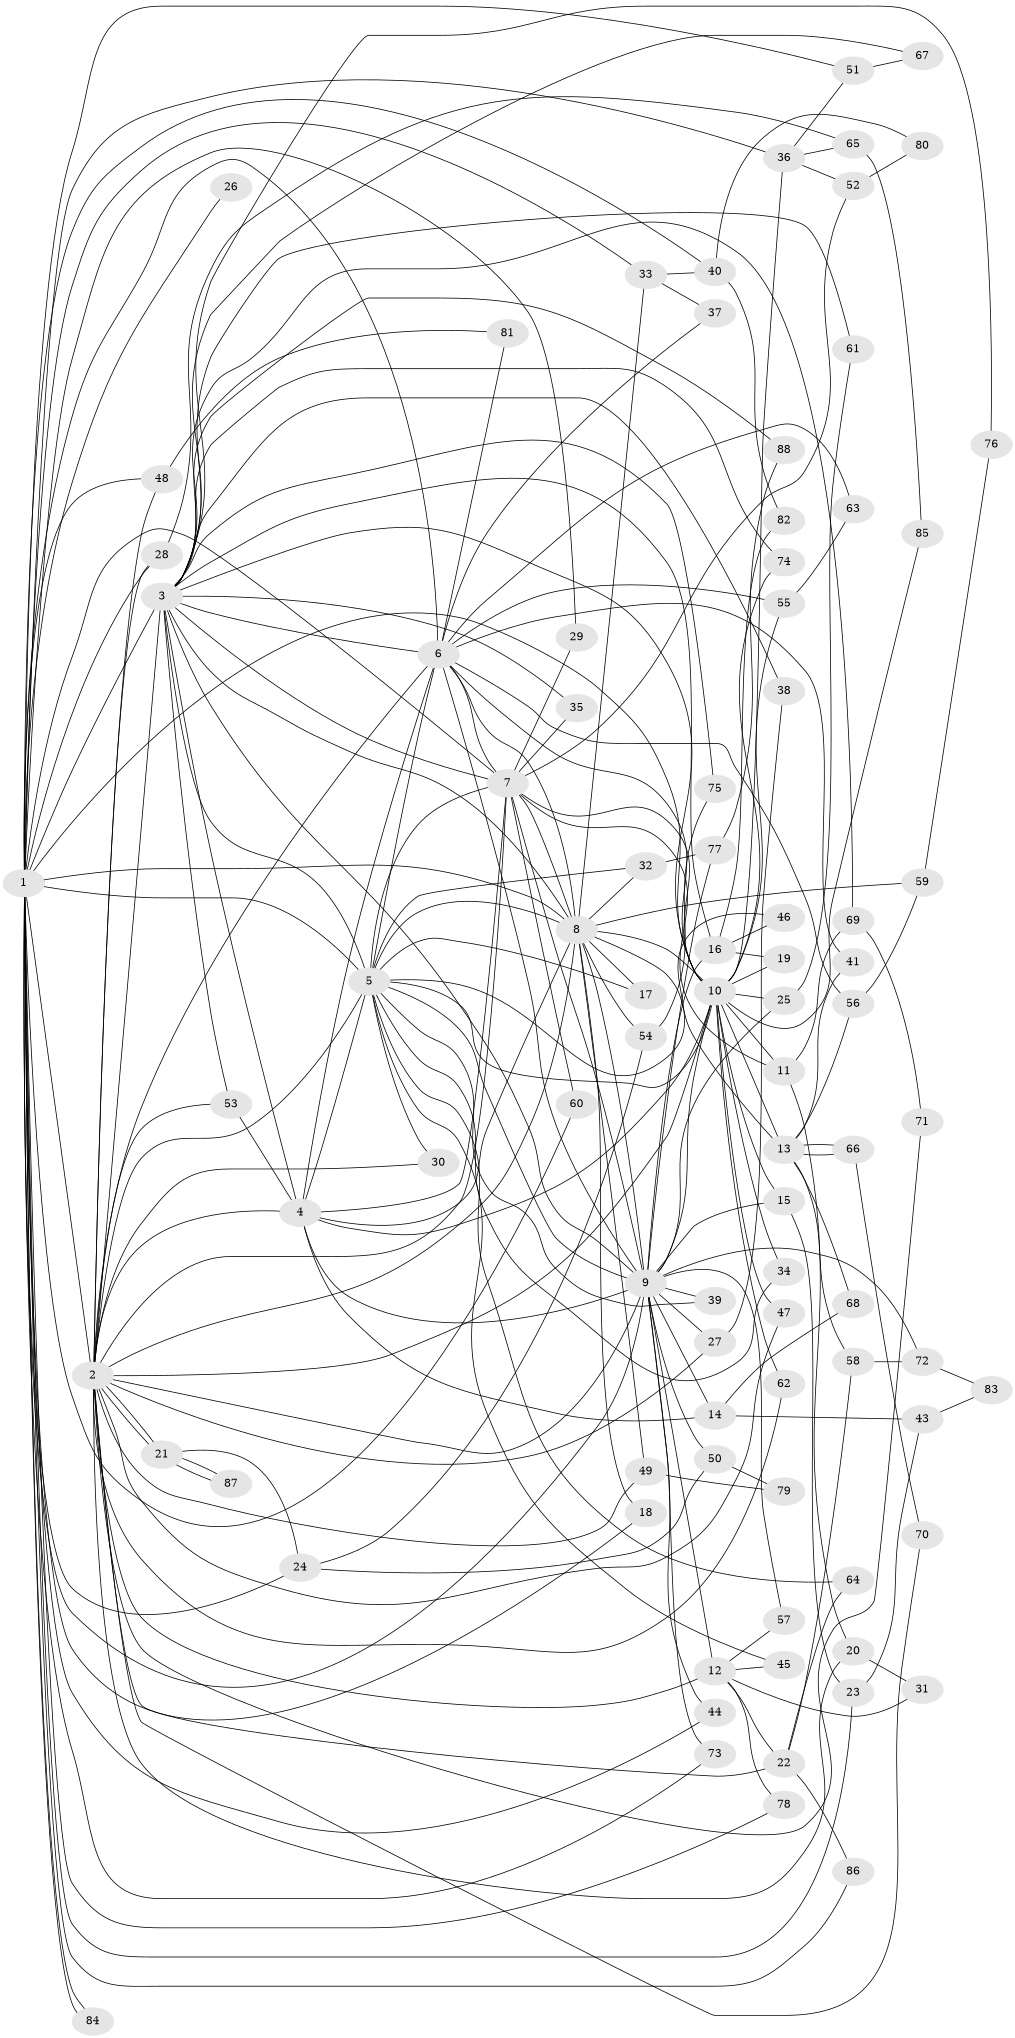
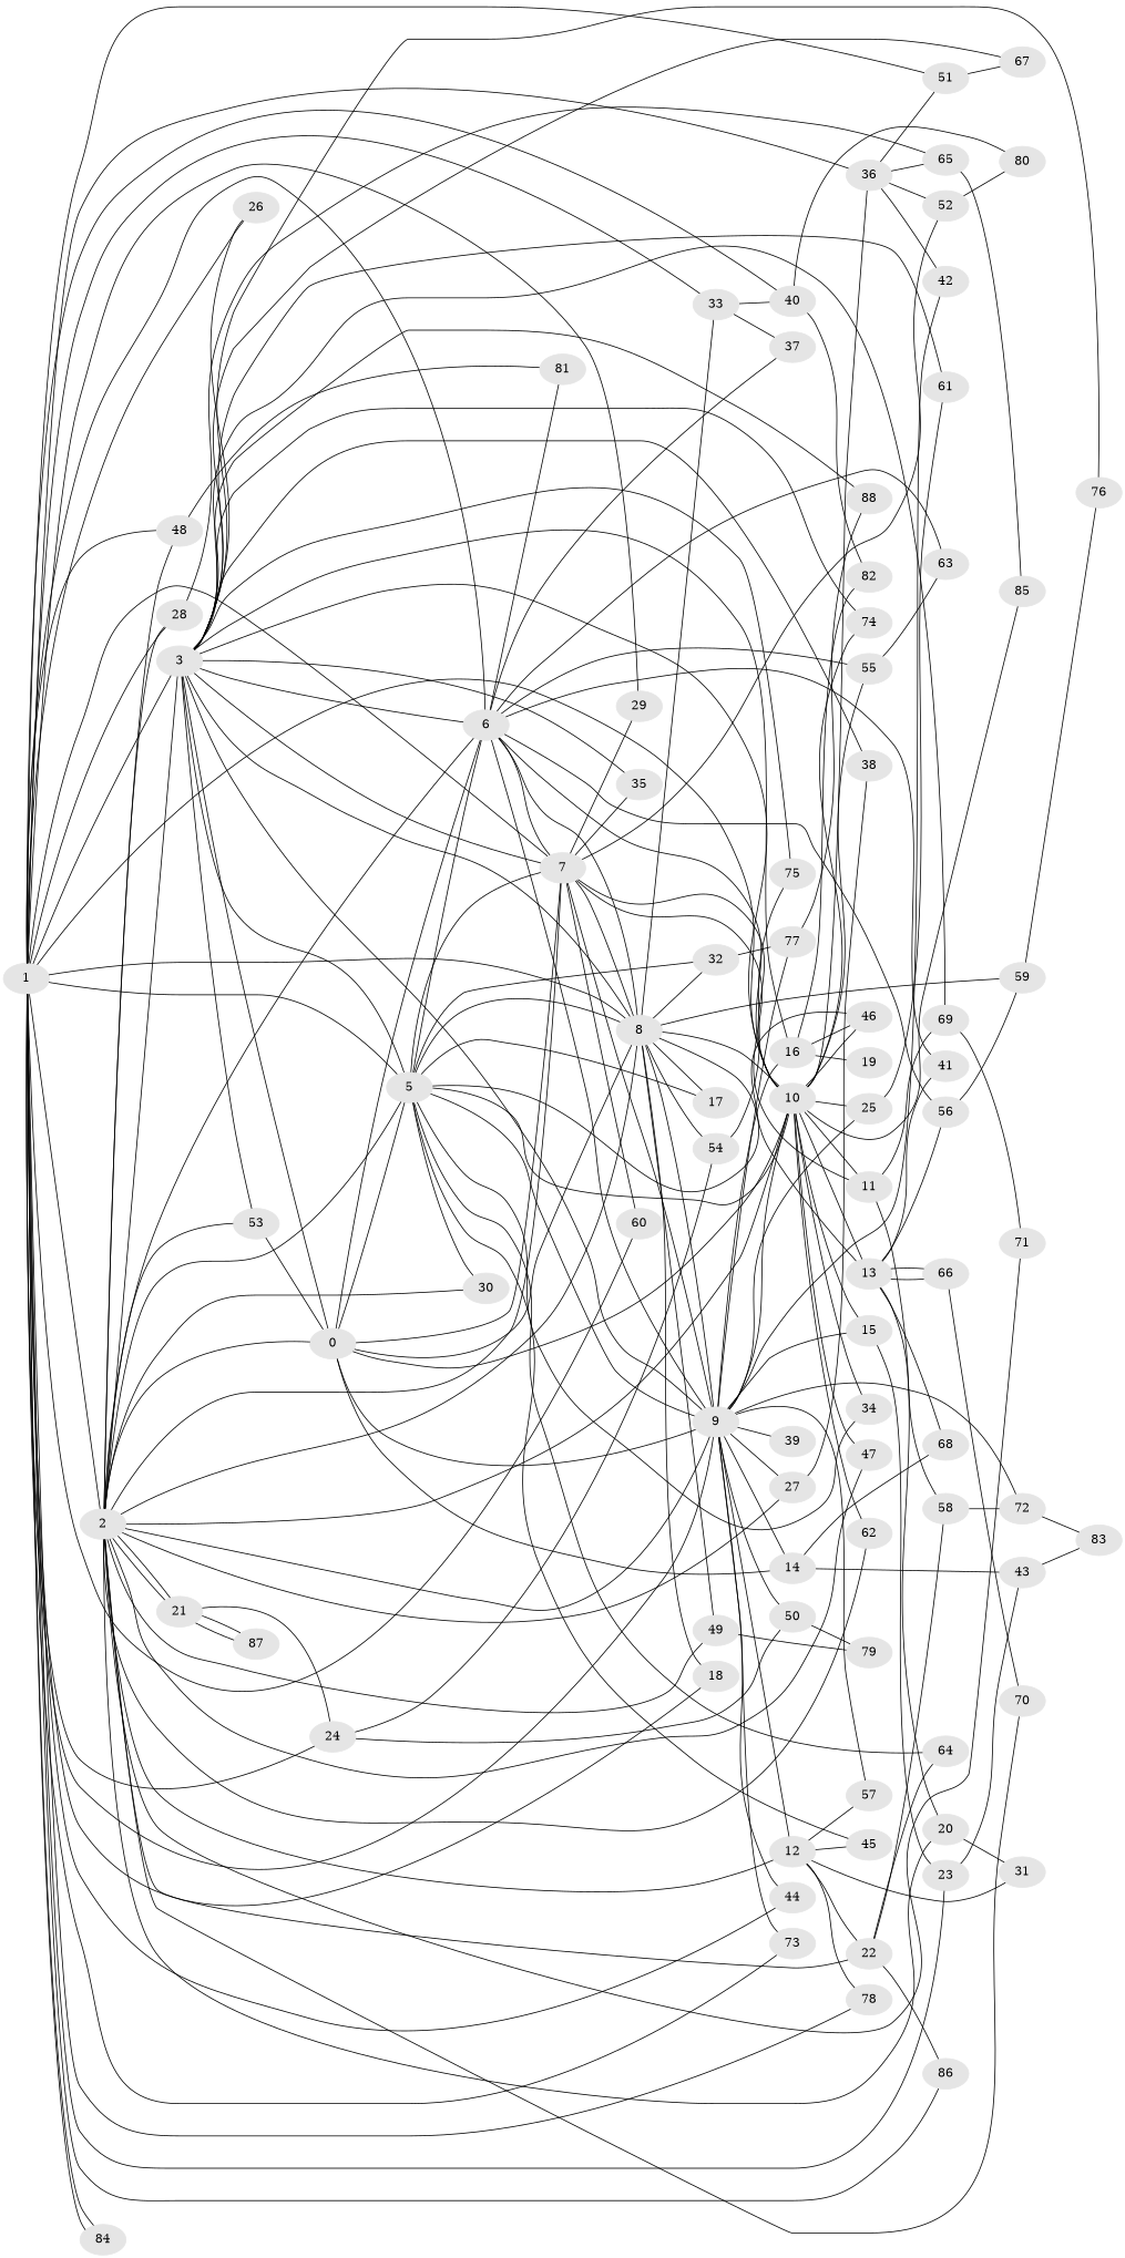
  graph {
    rankdir=LR
    node [color=gray90 style=filled]
    1
    2
    3
    5
    6
    7
    8
    9
    10
    18
    23
    24
    26
    28
    29
    33
    36
    40
    44
    48
    51
    60
    73
    78
    84
    86
-   4
+   4 [label=0]
    12
    20
    21
    22
    27
    30
    47
    49
    53
    62
    70
    71
    16
    35
    38
    61
    67
    69
    74
    75
    76
    88
    14
    17
    32
    34
    39
    45
    46
    64
    37
    41
    55
    56
    63
    81
    11
    52
    13
    54
    59
    15
    25
+   42
    50
    57
    72
    77
    19
    85
    43
    65
    82
    80
    31
    87
    58
    79
    68
    66
    83
    1 -- 2
    1 -- 3
    1 -- 5
    1 -- 6
    1 -- 7
    1 -- 8
    1 -- 9
    1 -- 10
    1 -- 18
    1 -- 23
    1 -- 24
    1 -- 26
    1 -- 28
    1 -- 29
    1 -- 33
    1 -- 36
    1 -- 40
    1 -- 44
    1 -- 48
    1 -- 51
    1 -- 60
    1 -- 73
    1 -- 78
    1 -- 84
    1 -- 84
    1 -- 86
    2 -- 3
    2 -- 5
    2 -- 6
    2 -- 7
    2 -- 8
    2 -- 9
    2 -- 10
    2 -- 28
    2 -- 48
    2 -- 4
    2 -- 12
    2 -- 20
    2 -- 21
    2 -- 21
    2 -- 22
    2 -- 27
    2 -- 30
    2 -- 47
    2 -- 49
    2 -- 53
    2 -- 62
    2 -- 70
    2 -- 71
    3 -- 5
    3 -- 6
    3 -- 7
    3 -- 8
    3 -- 9
    3 -- 10
+   3 -- 26
    3 -- 4
    3 -- 53
    3 -- 16
    3 -- 35
    3 -- 38
    3 -- 61
    3 -- 67
    3 -- 69
    3 -- 74
    3 -- 75
    3 -- 76
    3 -- 88
    5 -- 6
    5 -- 7
    5 -- 8
    5 -- 9
    5 -- 10
    5 -- 30
    5 -- 17
    5 -- 32
    5 -- 34
-   5 -- 39
    5 -- 45
    5 -- 46
    5 -- 64
    6 -- 7
    6 -- 8
    6 -- 9
    6 -- 10
    6 -- 37
    6 -- 41
    6 -- 55
    6 -- 56
    6 -- 63
    6 -- 81
    7 -- 8
    7 -- 9
    7 -- 10
    7 -- 29
    7 -- 60
    7 -- 35
    7 -- 11
    7 -- 52
    8 -- 9
    8 -- 10
    8 -- 18
    8 -- 33
    8 -- 49
    8 -- 17
    8 -- 32
    8 -- 13
    8 -- 54
    8 -- 59
    9 -- 10
    9 -- 44
    9 -- 73
    9 -- 12
    9 -- 27
    9 -- 16
    9 -- 14
    9 -- 39
    9 -- 15
    9 -- 25
+   9 -- 42
    9 -- 50
    9 -- 57
    9 -- 72
    9 -- 77
    10 -- 36
    10 -- 47
    10 -- 62
    10 -- 74
    10 -- 34
    10 -- 55
    10 -- 11
    10 -- 13
    10 -- 15
    10 -- 25
-   10 -- 19
+   10 -- 46
    10 -- 85
    23 -- 43
    24 -- 54
    24 -- 50
    28 -- 65
    33 -- 40
    33 -- 37
    36 -- 51
    36 -- 52
+   36 -- 42
    36 -- 65
    40 -- 82
    40 -- 80
    48 -- 81
    51 -- 67
    4 -- 5
    4 -- 6
    4 -- 7
    4 -- 8
    4 -- 9
    4 -- 10
    4 -- 14
    12 -- 78
    12 -- 22
    12 -- 45
    12 -- 57
    12 -- 31
    20 -- 31
    21 -- 24
    21 -- 87
    21 -- 87
    22 -- 86
    22 -- 64
    22 -- 58
    27 -- 38
    49 -- 79
    53 -- 4
    16 -- 46
    16 -- 19
    16 -- 82
    69 -- 71
    14 -- 43
    14 -- 68
    32 -- 77
    55 -- 63
    56 -- 59
    11 -- 20
    11 -- 69
    52 -- 80
    13 -- 41
    13 -- 56
    13 -- 58
    13 -- 68
    13 -- 66
    13 -- 66
    54 -- 75
    59 -- 76
    15 -- 23
    25 -- 61
    50 -- 79
    72 -- 83
    77 -- 88
    43 -- 83
    65 -- 85
    58 -- 72
    66 -- 70
  }
